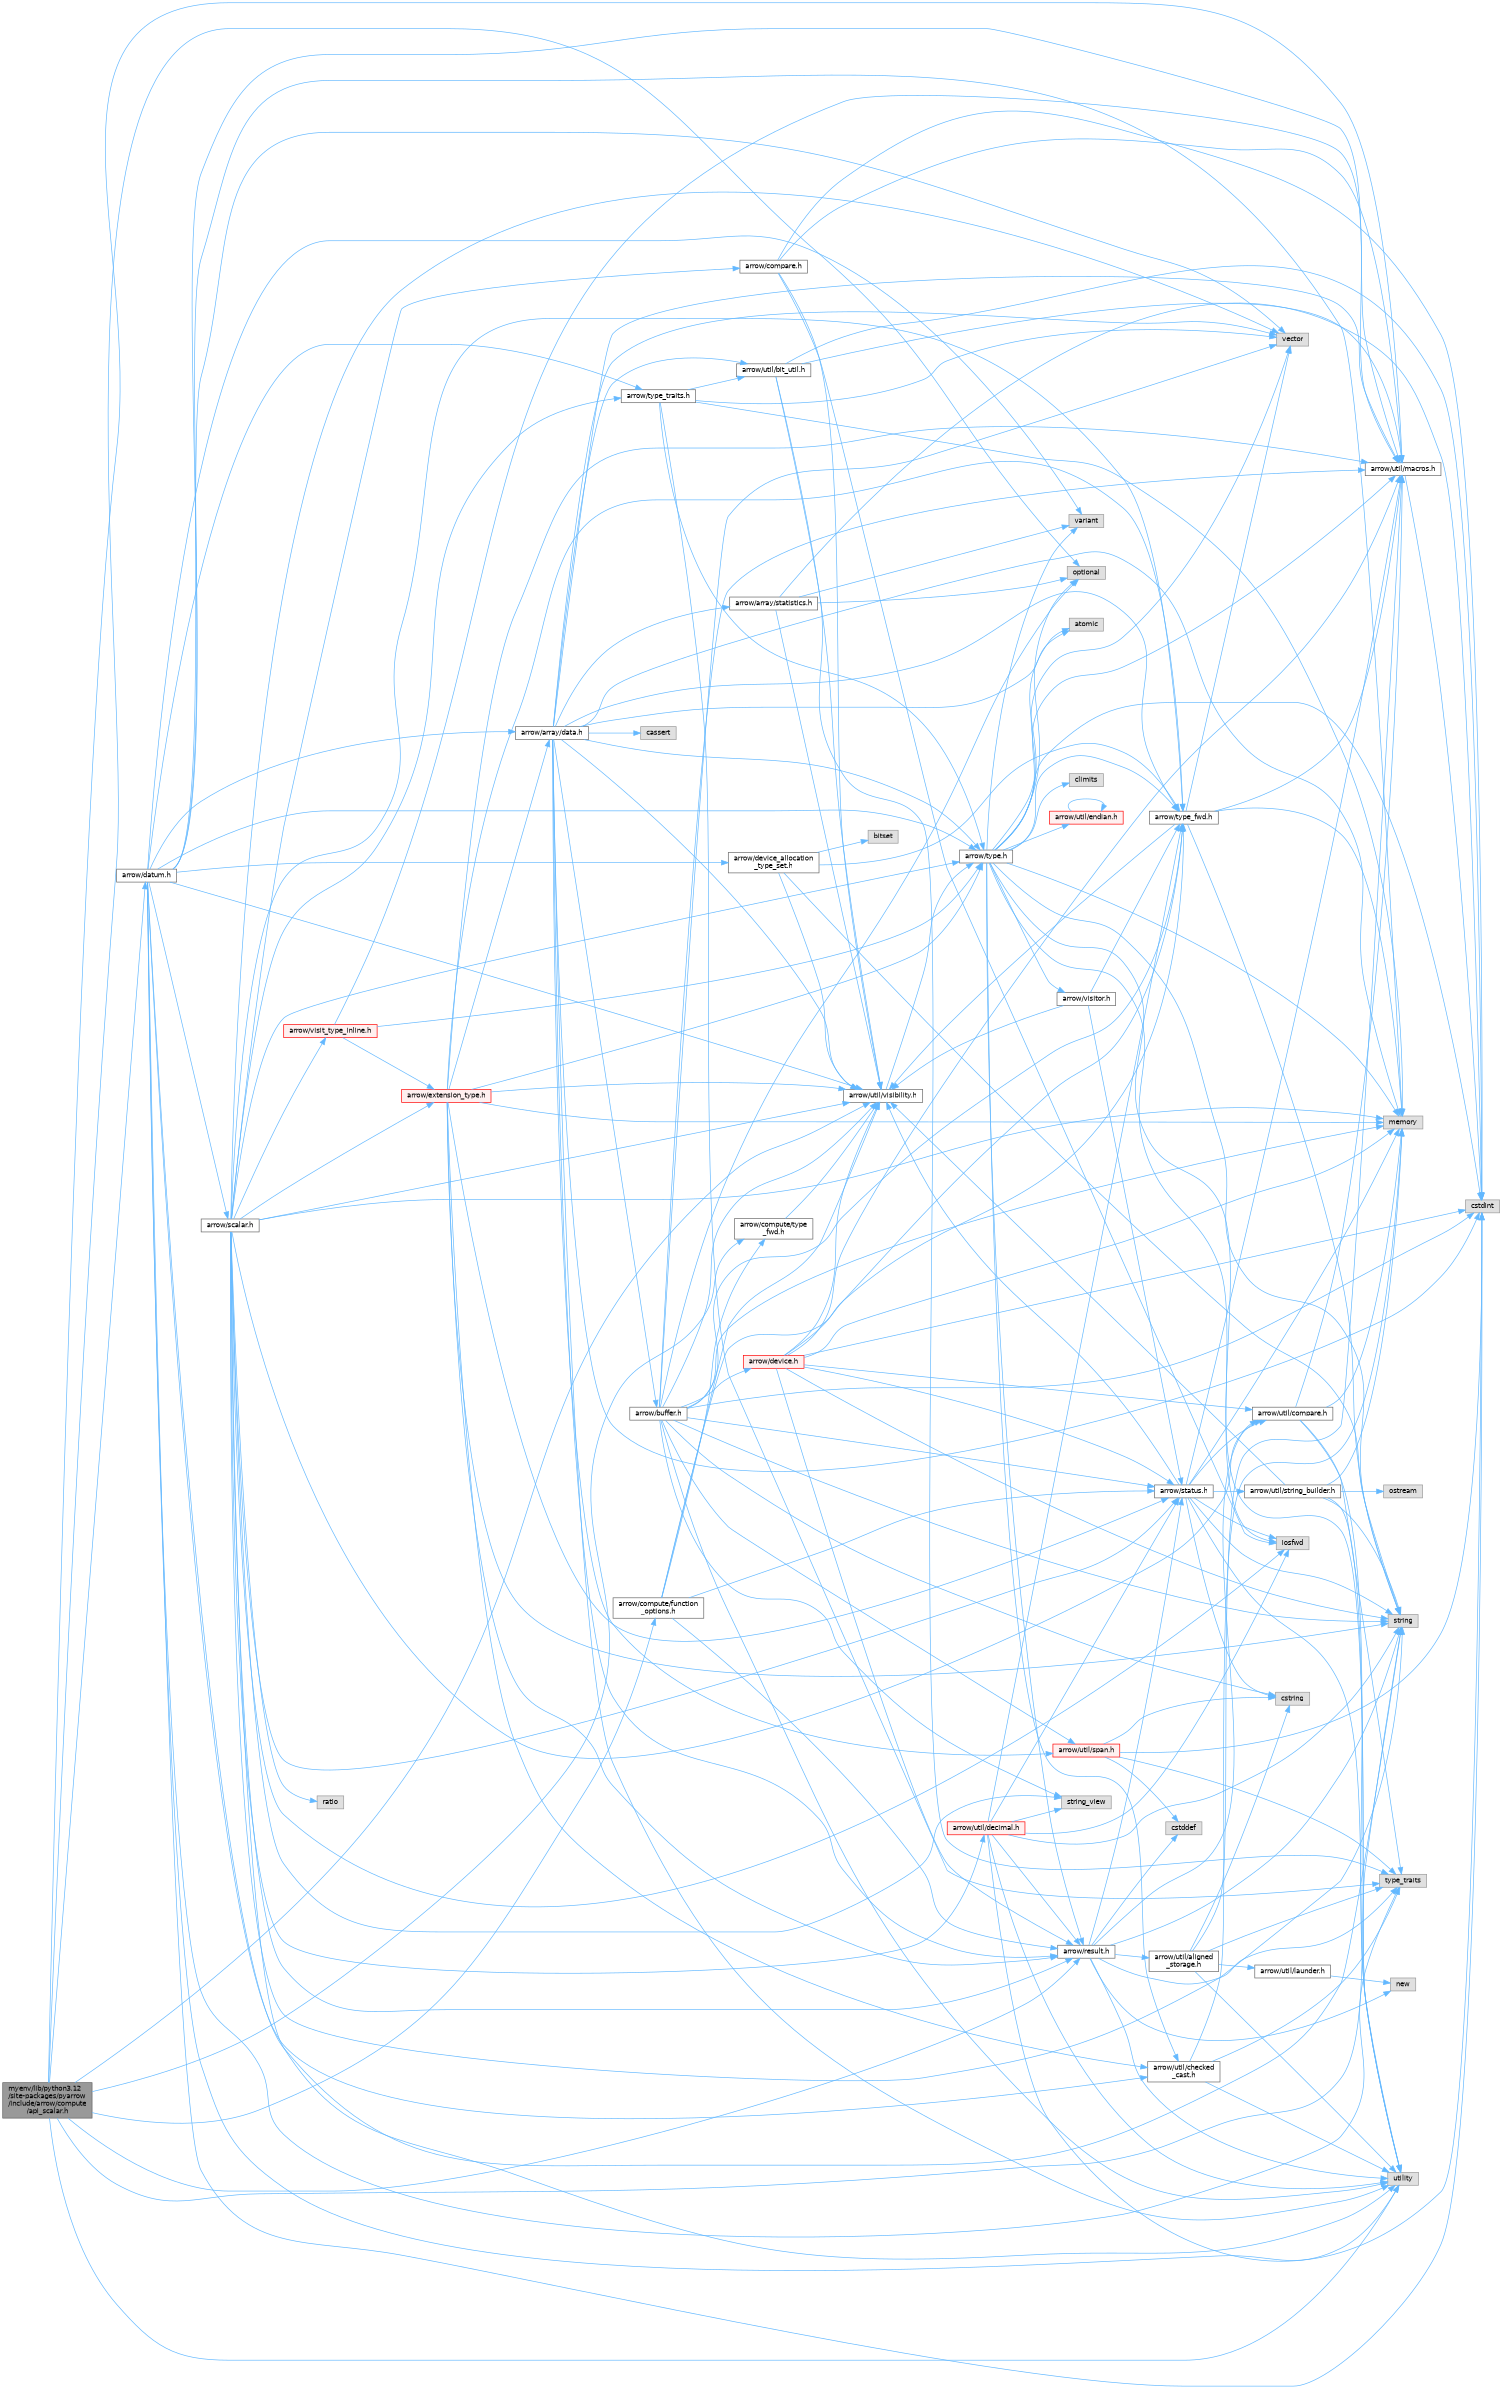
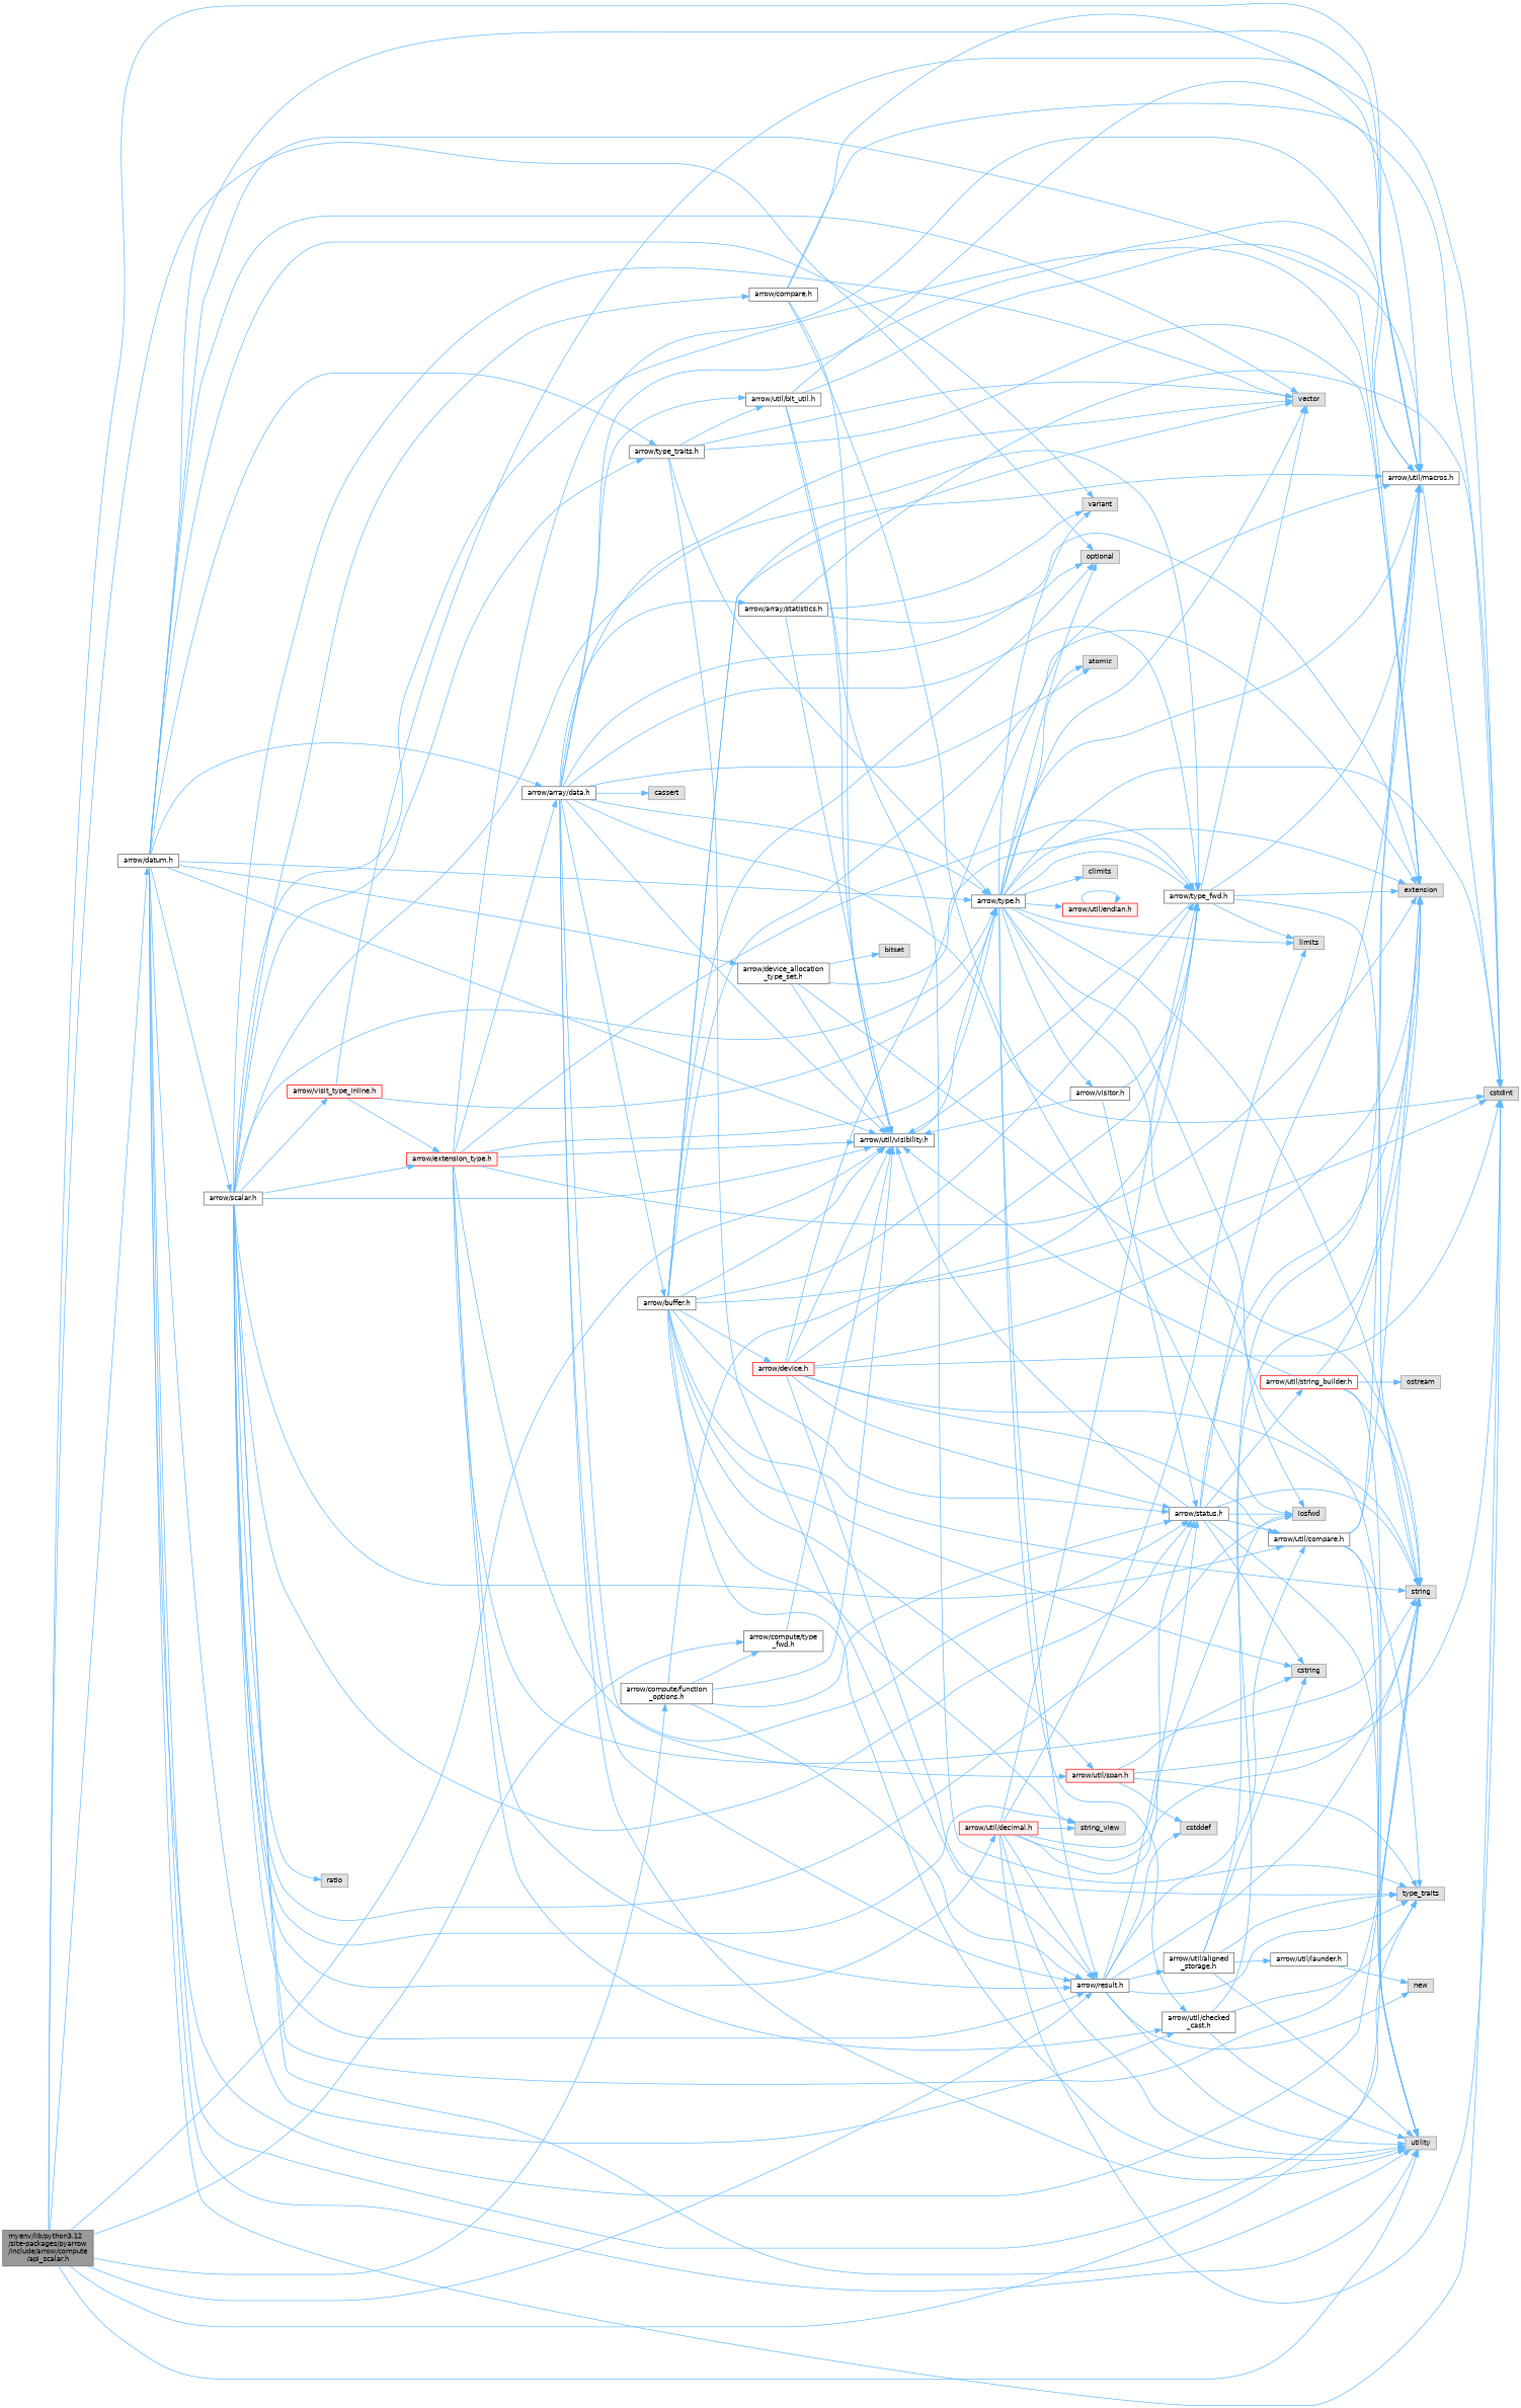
  digraph {
    rankdir=LR
    node [color=grey40 fillcolor=white fontname=Helvetica fontsize=10 shape=box style=filled]
    edge [color=steelblue1 fontname=Helvetica fontsize=10 labelfontname=Helvetica labelfontsize=10 style=solid]
    n1 [color=gray40 fillcolor=grey60 fontcolor=black height=0.2 label="myenv/lib/python3.12\l/site-packages/pyarrow\l/include/arrow/compute\l/api_scalar.h" width=0.4]
    n2 [color=grey60 fillcolor="#E0E0E0" height=0.2 label=optional width=0.4]
    n3 [color=grey60 fillcolor="#E0E0E0" height=0.2 label=string width=0.4]
    n4 [color=grey60 fillcolor="#E0E0E0" height=0.2 label=utility width=0.4]
    n5 [height=0.2 label="arrow/compute/function\l_options.h" width=0.4]
    n6 [height=0.2 label="arrow/compute/type\l_fwd.h" width=0.4]
    n7 [height=0.2 label="arrow/util/visibility.h" width=0.4]
    n8 [height=0.2 label="arrow/result.h" width=0.4]
    n9 [height=0.2 label="arrow/util/macros.h" width=0.4]
    n10 [height=0.2 label="arrow/datum.h" width=0.4]
    n11 [height=0.2 label="arrow/status.h" width=0.4]
    n12 [height=0.2 label="arrow/type_fwd.h" width=0.4]
    n13 [height=0.2 label="arrow/type.h" width=0.4]
    n14 [color=grey60 fillcolor="#E0E0E0" height=0.2 label=cstddef width=0.4]
    n15 [color=grey60 fillcolor="#E0E0E0" height=0.2 label=new width=0.4]
    n16 [color=grey60 fillcolor="#E0E0E0" height=0.2 label=type_traits width=0.4]
    n17 [height=0.2 label="arrow/util/compare.h" width=0.4]
    n18 [height=0.2 label="arrow/util/aligned\l_storage.h" width=0.4]
    n19 [color=grey60 fillcolor="#E0E0E0" height=0.2 label=cstdint width=0.4]
-   n20 [color=grey60 fillcolor="#E0E0E0" height=0.2 label=memory width=0.4]
+   n20 [color=grey60 fillcolor="#E0E0E0" height=0.2 label=extension width=0.4]
    n21 [color=grey60 fillcolor="#E0E0E0" height=0.2 label=vector width=0.4]
    n22 [color=grey60 fillcolor="#E0E0E0" height=0.2 label=variant width=0.4]
    n23 [height=0.2 label="arrow/array/data.h" width=0.4]
    n24 [height=0.2 label="arrow/util/checked\l_cast.h" width=0.4]
    n25 [height=0.2 label="arrow/device_allocation\l_type_set.h" width=0.4]
    n26 [height=0.2 label="arrow/scalar.h" width=0.4]
    n27 [height=0.2 label="arrow/type_traits.h" width=0.4]
    n28 [color=grey60 fillcolor="#E0E0E0" height=0.2 label=cstring width=0.4]
    n29 [color=grey60 fillcolor="#E0E0E0" height=0.2 label=iosfwd width=0.4]
-   n30 [height=0.2 label="arrow/util/string_builder.h" width=0.4]
+   n30 [color=red height=0.2 label="arrow/util/string_builder.h" width=0.4]
+   n31 [color=grey60 fillcolor="#E0E0E0" height=0.2 label=limits width=0.4]
    n32 [height=0.2 label="arrow/util/launder.h" width=0.4]
    n33 [color=grey60 fillcolor="#E0E0E0" height=0.2 label=ostream width=0.4]
    n34 [color=grey60 fillcolor="#E0E0E0" height=0.2 label=atomic width=0.4]
    n35 [color=grey60 fillcolor="#E0E0E0" height=0.2 label=cassert width=0.4]
    n36 [height=0.2 label="arrow/array/statistics.h" width=0.4]
    n37 [height=0.2 label="arrow/buffer.h" width=0.4]
    n38 [color=red fillcolor="#FFF0F0" height=0.2 label="arrow/util/span.h" width=0.4]
    n39 [height=0.2 label="arrow/util/bit_util.h" width=0.4]
    n40 [color=grey60 fillcolor="#E0E0E0" height=0.2 label=climits width=0.4]
    n41 [color=red fillcolor="#FFF0F0" height=0.2 label="arrow/util/endian.h" width=0.4]
    n42 [height=0.2 label="arrow/visitor.h" width=0.4]
    n43 [color=grey60 fillcolor="#E0E0E0" height=0.2 label=bitset width=0.4]
    n44 [color=grey60 fillcolor="#E0E0E0" height=0.2 label=string_view width=0.4]
    n45 [color=grey60 fillcolor="#E0E0E0" height=0.2 label=ratio width=0.4]
    n46 [height=0.2 label="arrow/compare.h" width=0.4]
    n47 [color=red fillcolor="#FFF0F0" height=0.2 label="arrow/extension_type.h" width=0.4]
    n48 [color=red fillcolor="#FFF0F0" height=0.2 label="arrow/util/decimal.h" width=0.4]
    n49 [color=red fillcolor="#FFF0F0" height=0.2 label="arrow/visit_type_inline.h" width=0.4]
    n50 [color=red fillcolor="#FFF0F0" height=0.2 label="arrow/device.h" width=0.4]
    n1 -> n2
    n1 -> n3
    n1 -> n4
    n1 -> n5
    n1 -> n6
    n1 -> n7
    n1 -> n8
    n1 -> n9
    n1 -> n10
    n5 -> n6
    n5 -> n7
    n5 -> n8
    n5 -> n11
    n5 -> n12
    n6 -> n7
    n7 -> n13
    n8 -> n3
    n8 -> n4
    n8 -> n11
    n8 -> n14
    n8 -> n15
    n8 -> n16
    n8 -> n17
    n8 -> n18
    n9 -> n19
    n10 -> n3
    n10 -> n4
    n10 -> n7
    n10 -> n9
    n10 -> n13
    n10 -> n16
    n10 -> n19
    n10 -> n20
    n10 -> n21
    n10 -> n22
    n10 -> n23
    n10 -> n24
    n10 -> n25
    n10 -> n26
    n10 -> n27
    n11 -> n3
    n11 -> n4
    n11 -> n7
    n11 -> n9
    n11 -> n17
    n11 -> n20
    n11 -> n28
    n11 -> n29
    n11 -> n30
    n12 -> n3
    n12 -> n7
    n12 -> n9
    n12 -> n20
    n12 -> n21
+   n12 -> n31
    n13 -> n2
    n13 -> n3
    n13 -> n4
    n13 -> n8
    n13 -> n9
    n13 -> n12
    n13 -> n19
    n13 -> n20
    n13 -> n21
    n13 -> n22
    n13 -> n24
    n13 -> n29
+   n13 -> n31
    n13 -> n34
    n13 -> n40
    n13 -> n41
    n13 -> n42
    n17 -> n4
    n17 -> n9
    n17 -> n16
    n17 -> n20
    n18 -> n4
    n18 -> n9
    n18 -> n16
    n18 -> n28
    n18 -> n32
    n23 -> n4
    n23 -> n7
    n23 -> n8
    n23 -> n9
    n23 -> n12
    n23 -> n13
    n23 -> n19
    n23 -> n20
    n23 -> n21
    n23 -> n34
    n23 -> n35
    n23 -> n36
    n23 -> n37
    n23 -> n38
    n23 -> n39
    n24 -> n4
    n24 -> n16
    n24 -> n20
    n25 -> n3
    n25 -> n7
    n25 -> n12
    n25 -> n43
    n26 -> n3
    n26 -> n4
    n26 -> n7
    n26 -> n8
    n26 -> n11
    n26 -> n12
    n26 -> n13
    n26 -> n17
    n26 -> n20
    n26 -> n21
    n26 -> n27
    n26 -> n29
    n26 -> n44
    n26 -> n45
    n26 -> n46
    n26 -> n47
    n26 -> n48
    n26 -> n49
    n27 -> n13
    n27 -> n16
    n27 -> n20
    n27 -> n21
    n27 -> n39
    n30 -> n3
    n30 -> n4
    n30 -> n7
    n30 -> n20
    n30 -> n33
    n32 -> n15
    n36 -> n2
    n36 -> n7
    n36 -> n19
    n36 -> n22
    n37 -> n2
    n37 -> n3
    n37 -> n4
    n37 -> n7
    n37 -> n9
    n37 -> n11
    n37 -> n12
    n37 -> n19
    n37 -> n20
    n37 -> n21
    n37 -> n28
    n37 -> n38
    n37 -> n44
    n37 -> n50
    n38 -> n14
    n38 -> n16
    n38 -> n19
    n38 -> n28
    n39 -> n7
    n39 -> n9
    n39 -> n16
    n39 -> n19
    n41 -> n41
    n42 -> n7
    n42 -> n11
    n42 -> n12
    n46 -> n7
    n46 -> n9
    n46 -> n19
    n46 -> n29
    n47 -> n3
    n47 -> n7
    n47 -> n8
    n47 -> n9
    n47 -> n11
    n47 -> n12
    n47 -> n13
    n47 -> n20
    n47 -> n23
    n47 -> n24
    n48 -> n3
    n48 -> n4
    n48 -> n8
    n48 -> n11
    n48 -> n12
    n48 -> n19
    n48 -> n29
+   n48 -> n31
    n48 -> n44
    n49 -> n9
    n49 -> n13
    n49 -> n47
    n50 -> n3
    n50 -> n7
    n50 -> n8
    n50 -> n9
    n50 -> n11
    n50 -> n12
    n50 -> n17
    n50 -> n19
    n50 -> n20
  }
